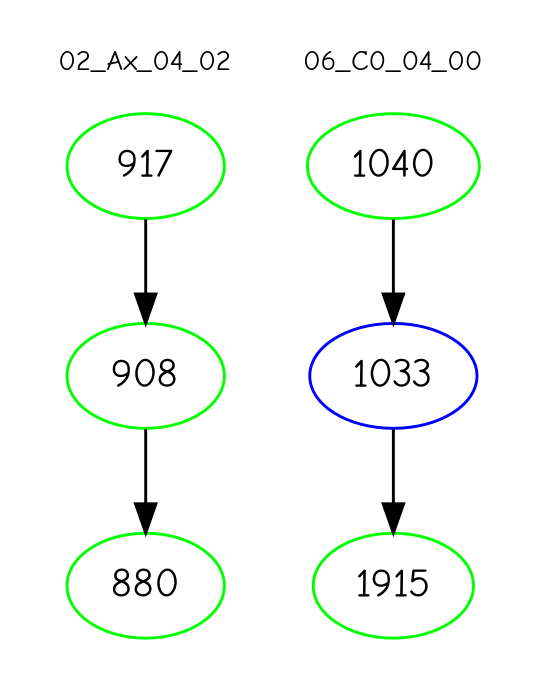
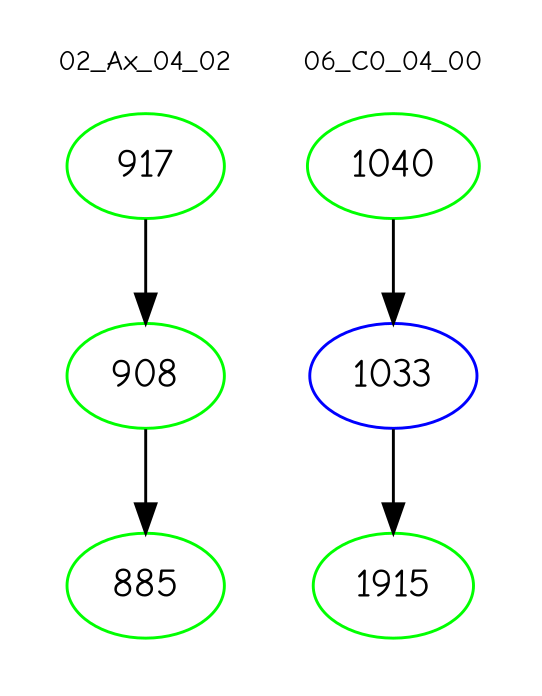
  digraph {
    fontname="Comic Neue"
    node [color=green fontname="Comic Neue"]
    edge [color=black fontname="Comic Neue"]
    n1 [label=917]
    n2 [label=908]
-   n3 [label=880]
+   n3 [label=885]
    n4 [label=1040]
    n5 [color=blue label=1033]
    n6 [label=1915]
    subgraph cluster_1 {
      color=white
      fontsize=10
      label="02_Ax_04_02"
      n1
      n2
      n3
    }
    subgraph cluster_2 {
      color=white
      fontsize=10
      label="06_C0_04_00"
      n4
      n5
      n6
    }
    n1 -> n2
    n2 -> n3
    n4 -> n5
    n5 -> n6
  }
